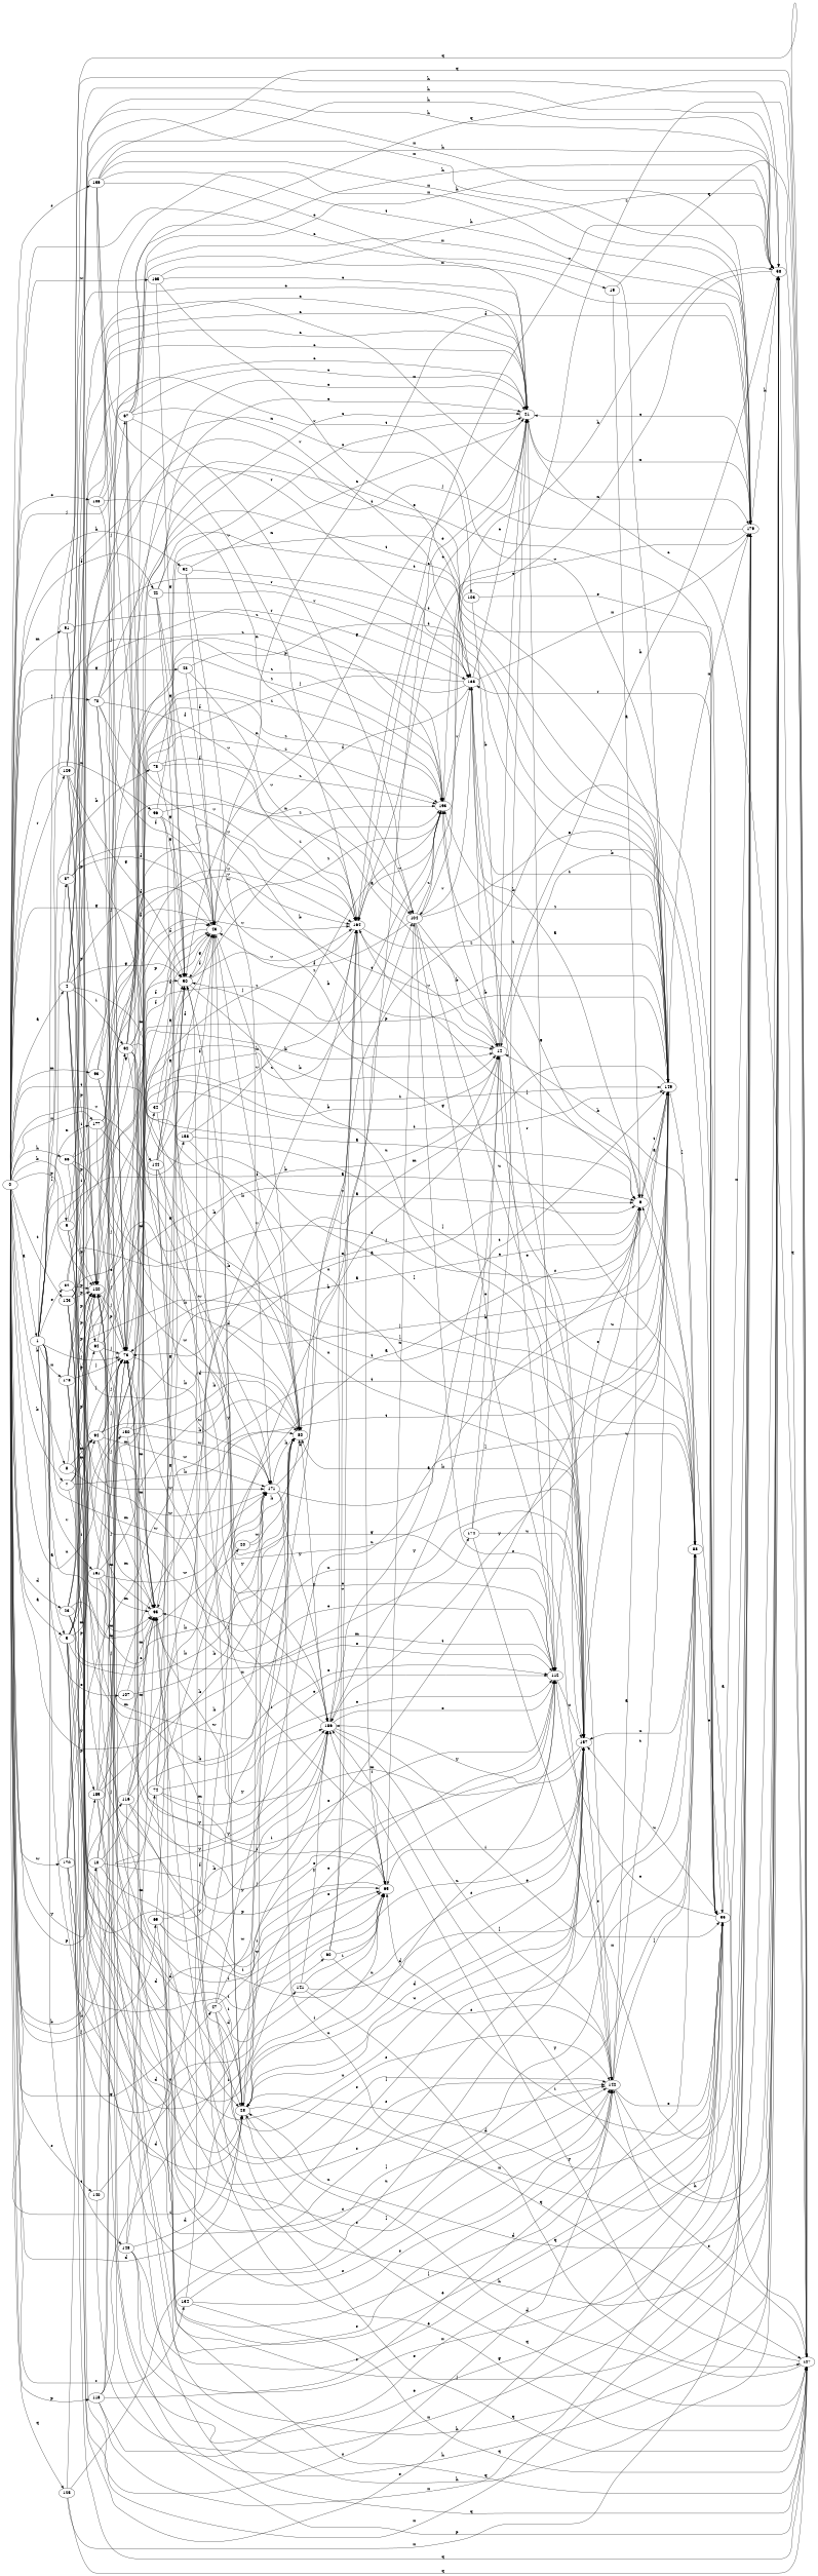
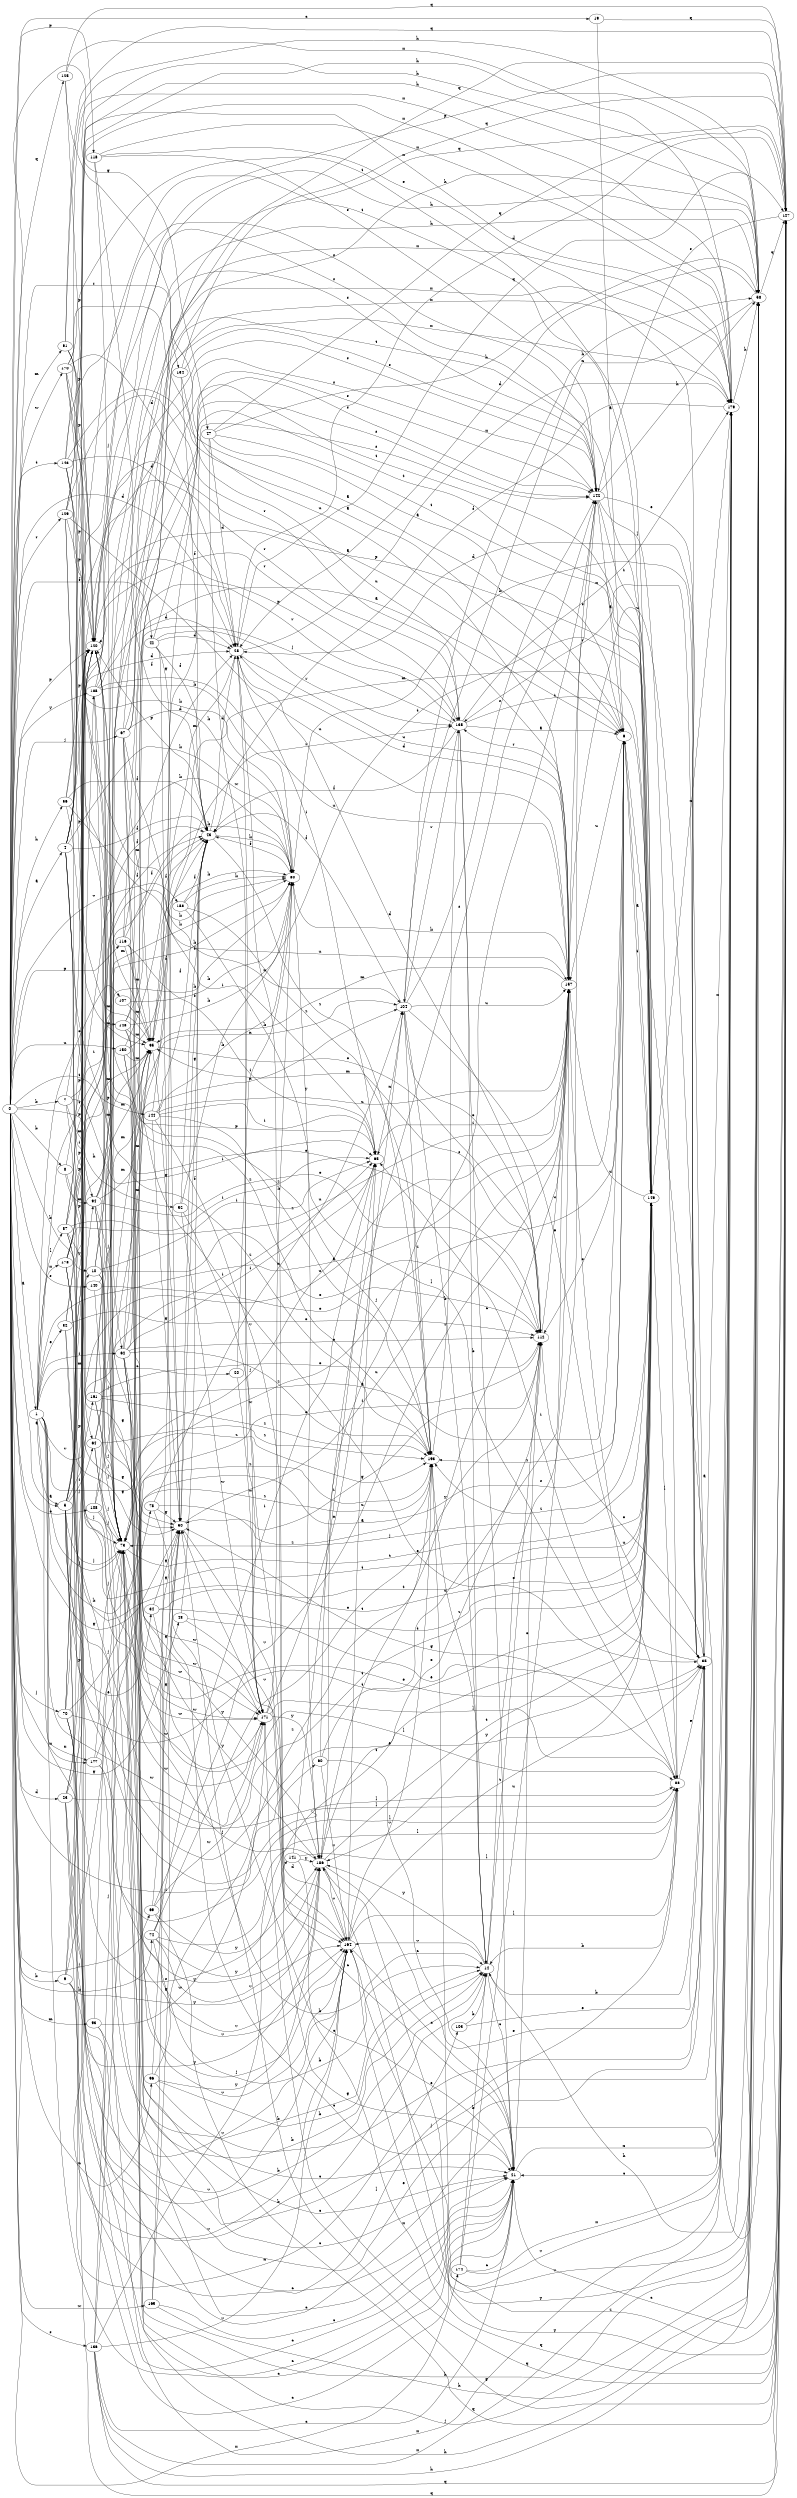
  strict digraph {
    rankdir=LR
    0
    1
    4
    5
    7
    8
    9
    10
    19
    23
    28
    42
    47
    48
    50
    52
    56
    60
    67
    69
    70
    74
    91
    93
    96
    108
    116
    118
    120
    125
    129
    134
    136
    140
    143
    144
    150
    158
    165
    170
    174
    177
    185
    6
    20
    21
    32
    62
    73
    78
    87
    n52 [label=107]
    141
    148
    161
    171
    178
    193
    43
    58
    64
    80
    142
    149
    179
    34
    35
    88
    94
    127
    157
    14
    65
    112
    103
    164
    186
    95
    135
    104
    0 -> 1 [label=a]
    0 -> 4 [label=a]
    0 -> 5 [label=a]
    0 -> 7 [label=b]
    0 -> 8 [label=b]
    0 -> 9 [label=b]
    0 -> 10 [label=b]
    0 -> 19 [label=c]
    0 -> 23 [label=d]
    0 -> 28 [label=d]
    0 -> 42 [label=f]
    0 -> 47 [label=g]
    0 -> 48 [label=g]
    0 -> 50 [label=g]
    0 -> 52 [label=h]
    0 -> 56 [label=h]
    0 -> 60 [label=i]
    0 -> 67 [label=j]
    0 -> 69 [label=j]
    0 -> 70 [label=j]
    0 -> 74 [label=k]
    0 -> 91 [label=m]
    0 -> 93 [label=m]
    0 -> 96 [label=n]
    0 -> 108 [label=o]
    0 -> 116 [label=p]
    0 -> 118 [label=p]
    0 -> 120 [label=p]
    0 -> 125 [label=q]
    0 -> 129 [label=r]
    0 -> 134 [label=r]
    0 -> 136 [label=s]
    0 -> 140 [label=s]
    0 -> 143 [label=t]
    0 -> 144 [label=t]
    0 -> 150 [label=u]
    0 -> 158 [label=v]
    0 -> 165 [label=w]
    0 -> 170 [label=w]
    0 -> 174 [label=x]
    0 -> 177 [label=x]
    0 -> 185 [label=y]
    1 -> 5 [label=a]
    1 -> 177 [label=x]
    1 -> 6 [label=a]
    1 -> 20 [label=c]
    1 -> 21 [label=c]
    1 -> 32 [label=e]
    1 -> 62 [label=i]
    1 -> 73 [label=j]
    1 -> 78 [label=k]
    1 -> 87 [label=l]
    1 -> n52 [label=o]
    1 -> 141 [label=s]
    1 -> 148 [label=t]
    1 -> 161 [label=v]
    1 -> 171 [label=w]
    1 -> 178 [label=x]
    1 -> 193 [label=z]
    4 -> 50 [label=g]
    4 -> 6 [label=a]
    4 -> 62 [label=i]
    4 -> 171 [label=w]
    4 -> 43 [label=f]
    4 -> 58 [label=h]
    4 -> 64 [label=i]
    4 -> 80 [label=k]
    4 -> 142 [label=s]
    4 -> 149 [label=t]
    4 -> 179 [label=x]
    5 -> 120 [label=p]
    5 -> 185 [label=y]
    5 -> 21 [label=c]
    5 -> 73 [label=j]
    5 -> 64 [label=i]
    5 -> 80 [label=k]
    5 -> 34 [label=e]
    5 -> 35 [label=e]
    5 -> 88 [label=l]
    5 -> 94 [label=m]
    5 -> 127 [label=q]
    5 -> 157 [label=u]
    7 -> 120 [label=p]
    7 -> 80 [label=k]
    7 -> 94 [label=m]
    7 -> 14 [label=b]
    7 -> 65 [label=i]
    8 -> 120 [label=p]
    8 -> 171 [label=w]
    8 -> 94 [label=m]
    9 -> 120 [label=p]
    9 -> 65 [label=i]
-   118 -> 112 [label=o]
+   9 -> 112 [label=o]
    9 -> 103 [label=n]
    9 -> 164 [label=v]
    9 -> 186 [label=y]
    10 -> 73 [label=j]
    10 -> 43 [label=f]
    10 -> 80 [label=k]
    10 -> 35 [label=e]
    10 -> 65 [label=i]
    10 -> 112 [label=o]
    19 -> 6 [label=a]
    19 -> 127 [label=q]
    23 -> 120 [label=p]
    23 -> 80 [label=k]
    23 -> 149 [label=t]
    23 -> 88 [label=l]
    23 -> 14 [label=b]
    23 -> 186 [label=y]
    23 -> 95 [label=m]
    28 -> 171 [label=w]
    28 -> 179 [label=x]
    28 -> 127 [label=q]
    28 -> 157 [label=u]
    28 -> 65 [label=i]
    28 -> 95 [label=m]
    42 -> 28 [label=d]
    42 -> 50 [label=g]
    42 -> 21 [label=c]
    42 -> 43 [label=f]
    42 -> 149 [label=t]
    42 -> 135 [label=r]
    47 -> 28 [label=d]
    47 -> 6 [label=a]
    47 -> 171 [label=w]
    47 -> 58 [label=h]
    47 -> 149 [label=t]
    47 -> 127 [label=q]
    48 -> 43 [label=f]
    48 -> 149 [label=t]
    48 -> 164 [label=v]
    50 -> 43 [label=f]
    50 -> 157 [label=u]
    50 -> 164 [label=v]
    52 -> 21 [label=c]
    52 -> 171 [label=w]
    52 -> 43 [label=f]
    52 -> 149 [label=t]
    56 -> 120 [label=p]
    56 -> 43 [label=f]
    56 -> 58 [label=h]
    56 -> 157 [label=u]
    56 -> 95 [label=m]
    60 -> 21 [label=c]
    60 -> 142 [label=s]
    60 -> 157 [label=u]
    60 -> 164 [label=v]
    67 -> 21 [label=c]
    67 -> 58 [label=h]
    67 -> 80 [label=k]
    67 -> 179 [label=x]
    67 -> 127 [label=q]
    67 -> 186 [label=y]
    67 -> 95 [label=m]
    67 -> 135 [label=r]
    67 -> 104 [label=n]
    69 -> 50 [label=g]
    69 -> 171 [label=w]
    69 -> 127 [label=q]
    69 -> 157 [label=u]
    69 -> 186 [label=y]
    70 -> 21 [label=c]
-   70 -> 73 [label=j]
+   70 -> 10 [label=j]
    70 -> 193 [label=z]
    70 -> 43 [label=f]
    70 -> 149 [label=t]
    70 -> 14 [label=b]
    70 -> 164 [label=v]
    70 -> 95 [label=m]
    74 -> 50 [label=g]
    74 -> 88 [label=l]
    74 -> 14 [label=b]
    74 -> 65 [label=i]
    74 -> 112 [label=o]
    74 -> 164 [label=v]
    74 -> 186 [label=y]
    91 -> 120 [label=p]
    91 -> 193 [label=z]
    91 -> 58 [label=h]
    91 -> 80 [label=k]
    91 -> 127 [label=q]
    93 -> 73 [label=j]
    93 -> 171 [label=w]
    93 -> 35 [label=e]
    93 -> 164 [label=v]
    96 -> 50 [label=g]
    96 -> 193 [label=z]
    96 -> 35 [label=e]
    96 -> 14 [label=b]
    96 -> 186 [label=y]
    108 -> 21 [label=c]
    108 -> 73 [label=j]
    108 -> 149 [label=t]
    108 -> 104 [label=n]
    116 -> 6 [label=a]
    116 -> 21 [label=c]
    116 -> 80 [label=k]
    116 -> 127 [label=q]
    116 -> 65 [label=i]
    116 -> 186 [label=y]
    116 -> 95 [label=m]
    118 -> 73 [label=j]
    118 -> 43 [label=f]
    118 -> 142 [label=s]
    118 -> 179 [label=x]
    118 -> 35 [label=e]
    120 -> 73 [label=j]
    120 -> 58 [label=h]
    120 -> 142 [label=s]
    120 -> 164 [label=v]
    125 -> 120 [label=p]
    125 -> 179 [label=x]
    125 -> 127 [label=q]
    125 -> 157 [label=u]
    129 -> 50 [label=g]
    129 -> 120 [label=p]
    129 -> 58 [label=h]
    129 -> 179 [label=x]
    129 -> 157 [label=u]
    129 -> 95 [label=m]
    129 -> 135 [label=r]
    134 -> 43 [label=f]
    134 -> 142 [label=s]
    134 -> 127 [label=q]
    134 -> 157 [label=u]
    136 -> 6 [label=a]
    136 -> 21 [label=c]
    136 -> 73 [label=j]
    136 -> 58 [label=h]
    136 -> 149 [label=t]
    136 -> 179 [label=x]
    136 -> 127 [label=q]
    136 -> 164 [label=v]
    140 -> 73 [label=j]
    140 -> 179 [label=x]
    140 -> 112 [label=o]
    143 -> 28 [label=d]
    143 -> 120 [label=p]
    143 -> 6 [label=a]
    143 -> 21 [label=c]
    143 -> 193 [label=z]
    143 -> 142 [label=s]
    143 -> 179 [label=x]
    144 -> 50 [label=g]
    144 -> 193 [label=z]
    144 -> 43 [label=f]
    144 -> 80 [label=k]
    144 -> 142 [label=s]
    144 -> 157 [label=u]
    144 -> 65 [label=i]
    144 -> 164 [label=v]
    150 -> 171 [label=w]
    150 -> 193 [label=z]
    150 -> 43 [label=f]
    150 -> 80 [label=k]
    150 -> 95 [label=m]
    158 -> 193 [label=z]
    158 -> 43 [label=f]
    158 -> 80 [label=k]
    158 -> 88 [label=l]
    165 -> 50 [label=g]
    165 -> 21 [label=c]
    165 -> 58 [label=h]
    165 -> 135 [label=r]
    170 -> 28 [label=d]
    170 -> 120 [label=p]
    170 -> 6 [label=a]
    170 -> 149 [label=t]
    170 -> 65 [label=i]
    170 -> 112 [label=o]
    174 -> 21 [label=c]
    174 -> 179 [label=x]
    174 -> 157 [label=u]
    174 -> 14 [label=b]
    177 -> 73 [label=j]
    177 -> 193 [label=z]
    177 -> 179 [label=x]
    177 -> 88 [label=l]
    185 -> 28 [label=d]
    185 -> 73 [label=j]
    185 -> 80 [label=k]
    185 -> 142 [label=s]
    185 -> 149 [label=t]
    185 -> 157 [label=u]
    185 -> 95 [label=m]
    6 -> 73 [label=j]
    6 -> 193 [label=z]
    6 -> 149 [label=t]
    6 -> 157 [label=u]
    6 -> 112 [label=o]
    20 -> 171 [label=w]
    20 -> 80 [label=k]
    21 -> 50 [label=g]
    21 -> 179 [label=x]
    21 -> 112 [label=o]
    32 -> 50 [label=g]
    32 -> 120 [label=p]
    32 -> 142 [label=s]
    32 -> 149 [label=t]
    32 -> 112 [label=o]
    62 -> 21 [label=c]
    62 -> 171 [label=w]
    62 -> 193 [label=z]
    62 -> 43 [label=f]
    62 -> 179 [label=x]
    62 -> 88 [label=l]
    62 -> 65 [label=i]
    62 -> 112 [label=o]
    62 -> 164 [label=v]
    62 -> 95 [label=m]
    73 -> 120 [label=p]
    73 -> 171 [label=w]
    73 -> 58 [label=h]
    73 -> 149 [label=t]
    73 -> 95 [label=m]
    78 -> 50 [label=g]
    78 -> 21 [label=c]
    78 -> 193 [label=z]
    78 -> 104 [label=n]
    87 -> 120 [label=p]
    87 -> 43 [label=f]
    87 -> 149 [label=t]
    87 -> 179 [label=x]
    87 -> 88 [label=l]
    87 -> 157 [label=u]
    87 -> 135 [label=r]
    n52 -> 80 [label=k]
    n52 -> 95 [label=m]
    141 -> 88 [label=l]
    141 -> 127 [label=q]
    141 -> 65 [label=i]
    141 -> 186 [label=y]
    148 -> 28 [label=d]
    148 -> 58 [label=h]
    148 -> 80 [label=k]
    148 -> 179 [label=x]
    148 -> 35 [label=e]
    148 -> 95 [label=m]
    161 -> 6 [label=a]
    161 -> 73 [label=j]
    161 -> 171 [label=w]
    161 -> 193 [label=z]
    161 -> 142 [label=s]
    161 -> 112 [label=o]
    161 -> 95 [label=m]
    171 -> 80 [label=k]
    171 -> 88 [label=l]
    171 -> 127 [label=q]
    171 -> 186 [label=y]
    171 -> 104 [label=n]
    178 -> 28 [label=d]
    178 -> 120 [label=p]
    178 -> 21 [label=c]
    178 -> 73 [label=j]
    178 -> 65 [label=i]
    178 -> 186 [label=y]
    178 -> 135 [label=r]
    193 -> 164 [label=v]
    193 -> 135 [label=r]
    43 -> 28 [label=d]
    43 -> 50 [label=g]
    43 -> 120 [label=p]
    43 -> 193 [label=z]
    43 -> 80 [label=k]
    58 -> 28 [label=d]
    58 -> 73 [label=j]
    58 -> 127 [label=q]
    58 -> 164 [label=v]
    58 -> 186 [label=y]
    58 -> 104 [label=n]
    64 -> 73 [label=j]
    64 -> 193 [label=z]
    64 -> 142 [label=s]
    64 -> 14 [label=b]
    64 -> 95 [label=m]
    80 -> 43 [label=f]
    80 -> 186 [label=y]
    142 -> 6 [label=a]
    142 -> 58 [label=h]
    142 -> 149 [label=t]
    142 -> 35 [label=e]
    142 -> 88 [label=l]
    149 -> 120 [label=p]
    149 -> 6 [label=a]
    149 -> 73 [label=j]
    149 -> 193 [label=z]
    149 -> 179 [label=x]
    149 -> 88 [label=l]
    149 -> 157 [label=u]
    149 -> 186 [label=y]
    149 -> 95 [label=m]
    179 -> 21 [label=c]
    179 -> 73 [label=j]
    179 -> 43 [label=f]
    179 -> 58 [label=h]
    179 -> 164 [label=v]
    34 -> 50 [label=g]
    34 -> 149 [label=t]
    34 -> 35 [label=e]
    34 -> 14 [label=b]
    35 -> 28 [label=d]
    35 -> 80 [label=k]
    35 -> 179 [label=x]
    35 -> 157 [label=u]
    35 -> 14 [label=b]
    35 -> 65 [label=i]
    35 -> 112 [label=o]
    35 -> 135 [label=r]
    88 -> 50 [label=g]
    88 -> 35 [label=e]
    88 -> 157 [label=u]
    88 -> 14 [label=b]
    94 -> 73 [label=j]
    94 -> 171 [label=w]
    94 -> 58 [label=h]
    94 -> 80 [label=k]
    94 -> 112 [label=o]
    94 -> 164 [label=v]
    94 -> 95 [label=m]
    94 -> 104 [label=n]
    127 -> 28 [label=d]
    127 -> 50 [label=g]
    127 -> 120 [label=p]
    127 -> 6 [label=a]
    127 -> 21 [label=c]
    127 -> 193 [label=z]
    127 -> 142 [label=s]
    127 -> 186 [label=y]
    157 -> 28 [label=d]
    157 -> 80 [label=k]
    157 -> 142 [label=s]
    157 -> 65 [label=i]
    157 -> 186 [label=y]
    157 -> 95 [label=m]
    157 -> 135 [label=r]
    14 -> 21 [label=c]
    14 -> 193 [label=z]
    14 -> 58 [label=h]
    14 -> 142 [label=s]
    14 -> 112 [label=o]
    14 -> 164 [label=v]
    14 -> 186 [label=y]
    65 -> 120 [label=p]
    65 -> 73 [label=j]
    65 -> 104 [label=n]
    112 -> 28 [label=d]
    112 -> 50 [label=g]
    112 -> 157 [label=u]
    112 -> 95 [label=m]
    103 -> 35 [label=e]
    103 -> 14 [label=b]
    164 -> 28 [label=d]
    164 -> 21 [label=c]
    164 -> 73 [label=j]
    164 -> 149 [label=t]
    164 -> 88 [label=l]
    164 -> 65 [label=i]
    186 -> 73 [label=j]
    186 -> 142 [label=s]
    186 -> 149 [label=t]
    186 -> 35 [label=e]
    186 -> 112 [label=o]
    186 -> 164 [label=v]
    95 -> 50 [label=g]
    95 -> 142 [label=s]
    95 -> 112 [label=o]
    135 -> 120 [label=p]
    135 -> 6 [label=a]
    135 -> 21 [label=c]
    135 -> 73 [label=j]
    135 -> 43 [label=f]
    135 -> 149 [label=t]
    135 -> 179 [label=x]
    135 -> 14 [label=b]
    104 -> 193 [label=z]
    104 -> 43 [label=f]
    104 -> 58 [label=h]
    104 -> 142 [label=s]
    104 -> 35 [label=e]
    104 -> 157 [label=u]
    104 -> 14 [label=b]
    104 -> 112 [label=o]
    104 -> 135 [label=r]
  }
